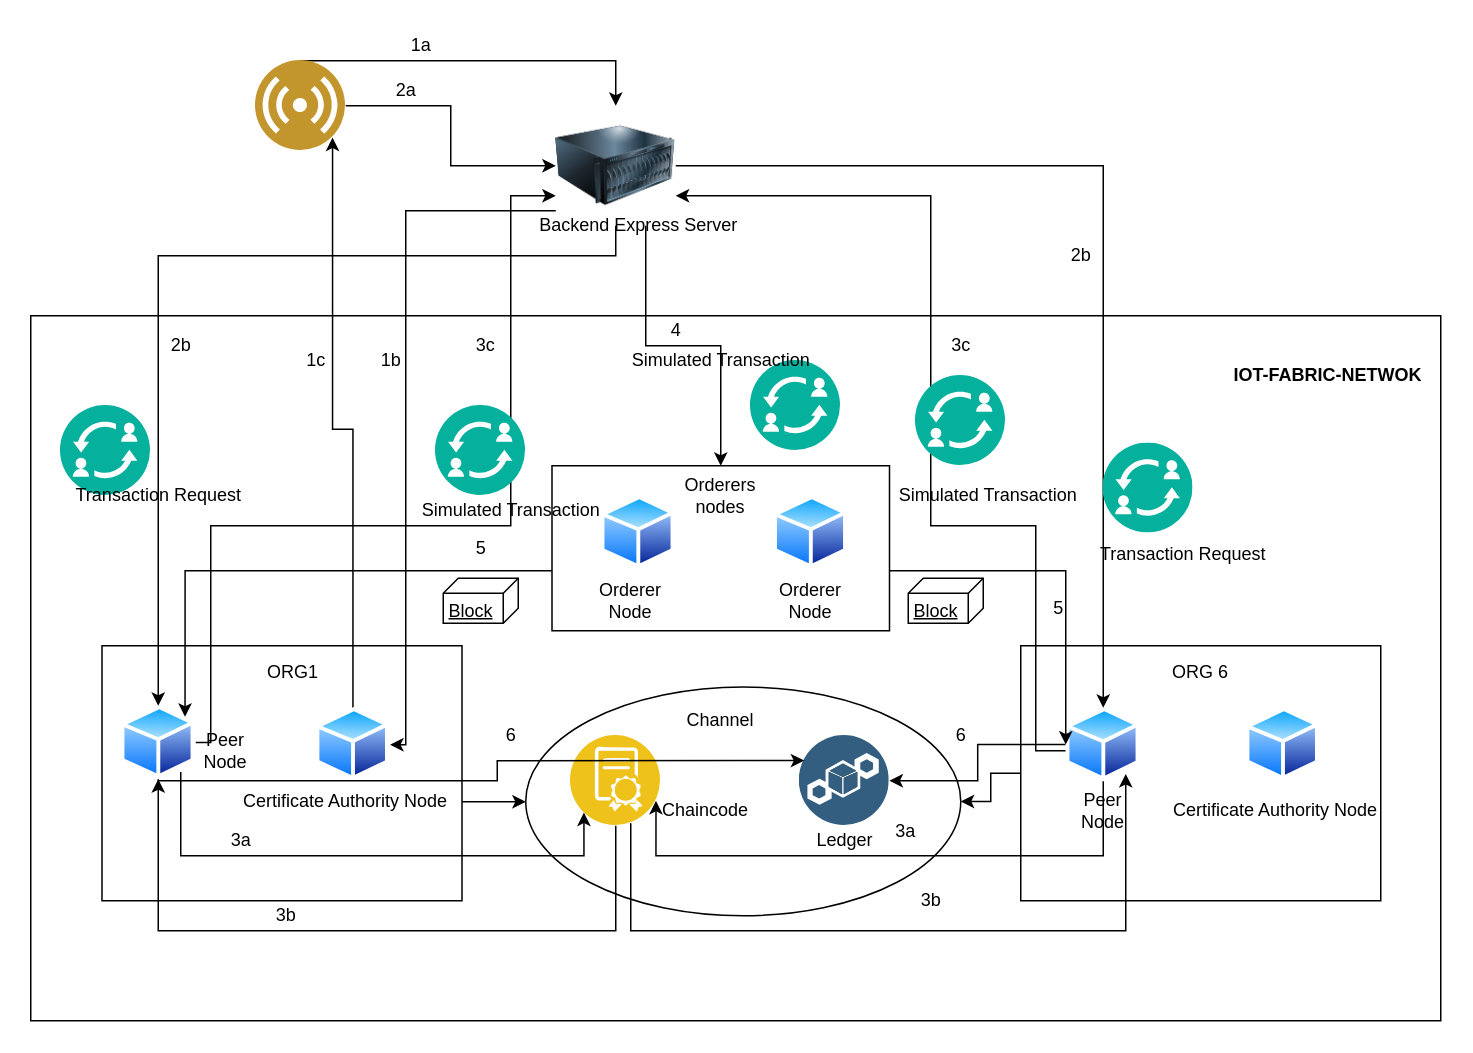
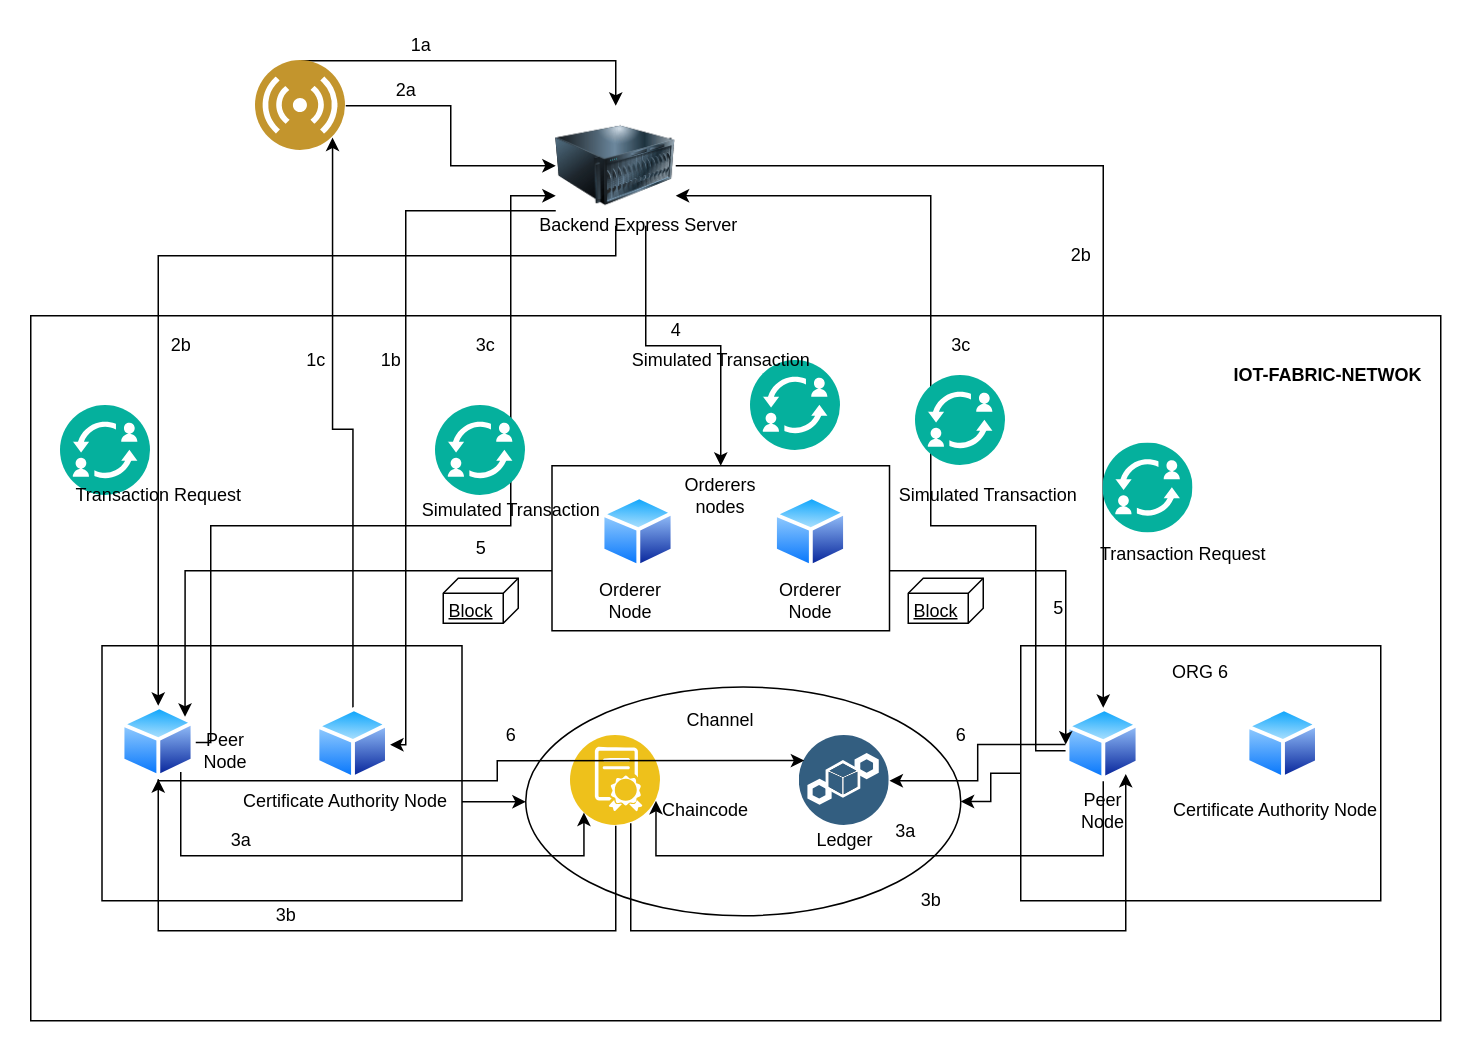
  <mxCell id="0" />
  <mxCell id="1" parent="0" />
  <mxCell id="2" value="" style="rounded=0;whiteSpace=wrap;html=1;" parent="1" vertex="1"><mxGeometry x="20" y="210" width="940" height="470" as="geometry" /></mxCell>
  <mxCell id="3" value="&lt;b&gt;IOT-FABRIC-NETWOK&lt;/b&gt;" style="text;html=1;strokeColor=none;fillColor=none;align=center;verticalAlign=middle;whiteSpace=wrap;rounded=0;" parent="1" vertex="1"><mxGeometry x="810" y="240" width="150" height="20" as="geometry" /></mxCell>
  <mxCell id="4" value="" style="edgeStyle=orthogonalEdgeStyle;rounded=0;orthogonalLoop=1;jettySize=auto;html=1;" parent="1" source="5" target="13" edge="1"><mxGeometry relative="1" as="geometry"><Array as="points"><mxPoint x="308" y="534" /><mxPoint x="308" y="534" /></Array></mxGeometry></mxCell>
  <mxCell id="5" value="" style="rounded=0;whiteSpace=wrap;html=1;" parent="1" vertex="1"><mxGeometry x="67.5" y="430" width="240" height="170" as="geometry" /></mxCell>
- <mxCell id="6" value="ORG1" style="text;html=1;strokeColor=none;fillColor=none;align=center;verticalAlign=middle;whiteSpace=wrap;rounded=0;" parent="1" vertex="1"><mxGeometry x="175" y="437.5" width="40" height="20" as="geometry" /></mxCell>
  <mxCell id="7" style="edgeStyle=orthogonalEdgeStyle;rounded=0;orthogonalLoop=1;jettySize=auto;html=1;" edge="1" parent="1" source="8" target="36"><mxGeometry relative="1" as="geometry"><Array as="points"><mxPoint x="140" y="495" /><mxPoint x="140" y="350" /><mxPoint x="340" y="350" /><mxPoint x="340" y="130" /></Array></mxGeometry></mxCell>
  <mxCell id="8" value="" style="aspect=fixed;perimeter=ellipsePerimeter;html=1;align=center;shadow=0;dashed=0;spacingTop=3;image;image=img/lib/active_directory/generic_node.svg;" parent="1" vertex="1"><mxGeometry x="80" y="470" width="50" height="49" as="geometry" /></mxCell>
  <mxCell id="9" style="edgeStyle=orthogonalEdgeStyle;rounded=0;orthogonalLoop=1;jettySize=auto;html=1;entryX=1;entryY=1;entryDx=0;entryDy=0;" edge="1" parent="1" source="10" target="40"><mxGeometry relative="1" as="geometry" /></mxCell>
  <mxCell id="10" value="" style="aspect=fixed;perimeter=ellipsePerimeter;html=1;align=center;shadow=0;dashed=0;spacingTop=3;image;image=img/lib/active_directory/generic_node.svg;" parent="1" vertex="1"><mxGeometry x="210" y="471.4" width="49.59" height="48.6" as="geometry" /></mxCell>
  <mxCell id="11" value="Peer Node" style="text;html=1;strokeColor=none;fillColor=none;align=center;verticalAlign=middle;whiteSpace=wrap;rounded=0;" parent="1" vertex="1"><mxGeometry x="130" y="490" width="40" height="20" as="geometry" /></mxCell>
  <mxCell id="12" value="Certificate Authority Node" style="text;html=1;strokeColor=none;fillColor=none;align=center;verticalAlign=middle;whiteSpace=wrap;rounded=0;" parent="1" vertex="1"><mxGeometry x="160" y="523.75" width="140" height="20" as="geometry" /></mxCell>
  <mxCell id="13" value="" style="ellipse;whiteSpace=wrap;html=1;" parent="1" vertex="1"><mxGeometry x="350" y="457.5" width="290" height="152.5" as="geometry" /></mxCell>
  <mxCell id="14" style="edgeStyle=orthogonalEdgeStyle;rounded=0;orthogonalLoop=1;jettySize=auto;html=1;" parent="1" source="15" target="13" edge="1"><mxGeometry relative="1" as="geometry" /></mxCell>
  <mxCell id="15" value="" style="rounded=0;whiteSpace=wrap;html=1;" parent="1" vertex="1"><mxGeometry x="680" y="430" width="240" height="170" as="geometry" /></mxCell>
  <mxCell id="16" value="ORG 6" style="text;html=1;strokeColor=none;fillColor=none;align=center;verticalAlign=middle;whiteSpace=wrap;rounded=0;" parent="1" vertex="1"><mxGeometry x="780" y="437.5" width="40" height="20" as="geometry" /></mxCell>
  <mxCell id="17" style="edgeStyle=orthogonalEdgeStyle;rounded=0;orthogonalLoop=1;jettySize=auto;html=1;entryX=1;entryY=0.75;entryDx=0;entryDy=0;" edge="1" parent="1" source="20" target="49"><mxGeometry relative="1" as="geometry"><Array as="points"><mxPoint x="735" y="570" /><mxPoint x="437" y="570" /></Array></mxGeometry></mxCell>
  <mxCell id="18" style="edgeStyle=orthogonalEdgeStyle;rounded=0;orthogonalLoop=1;jettySize=auto;html=1;" edge="1" parent="1" source="20" target="36"><mxGeometry relative="1" as="geometry"><Array as="points"><mxPoint x="690" y="500" /><mxPoint x="690" y="350" /><mxPoint x="620" y="350" /><mxPoint x="620" y="130" /></Array></mxGeometry></mxCell>
  <mxCell id="19" style="edgeStyle=orthogonalEdgeStyle;rounded=0;orthogonalLoop=1;jettySize=auto;html=1;" edge="1" parent="1" source="20" target="50"><mxGeometry relative="1" as="geometry" /></mxCell>
  <mxCell id="20" value="" style="aspect=fixed;perimeter=ellipsePerimeter;html=1;align=center;shadow=0;dashed=0;spacingTop=3;image;image=img/lib/active_directory/generic_node.svg;" parent="1" vertex="1"><mxGeometry x="710" y="471.4" width="50" height="49" as="geometry" /></mxCell>
  <mxCell id="21" value="" style="aspect=fixed;perimeter=ellipsePerimeter;html=1;align=center;shadow=0;dashed=0;spacingTop=3;image;image=img/lib/active_directory/generic_node.svg;" parent="1" vertex="1"><mxGeometry x="830" y="471.4" width="49.59" height="48.6" as="geometry" /></mxCell>
  <mxCell id="22" value="Peer Node" style="text;html=1;strokeColor=none;fillColor=none;align=center;verticalAlign=middle;whiteSpace=wrap;rounded=0;" parent="1" vertex="1"><mxGeometry x="715" y="530" width="40" height="20" as="geometry" /></mxCell>
  <mxCell id="23" value="Certificate Authority Node" style="text;html=1;strokeColor=none;fillColor=none;align=center;verticalAlign=middle;whiteSpace=wrap;rounded=0;" parent="1" vertex="1"><mxGeometry x="780" y="530" width="140" height="20" as="geometry" /></mxCell>
  <mxCell id="24" style="edgeStyle=orthogonalEdgeStyle;rounded=0;orthogonalLoop=1;jettySize=auto;html=1;entryX=1;entryY=0;entryDx=0;entryDy=0;" edge="1" parent="1" source="26" target="8"><mxGeometry relative="1" as="geometry"><Array as="points"><mxPoint x="123" y="380" /></Array></mxGeometry></mxCell>
  <mxCell id="25" style="edgeStyle=orthogonalEdgeStyle;rounded=0;orthogonalLoop=1;jettySize=auto;html=1;" edge="1" parent="1" source="26" target="20"><mxGeometry relative="1" as="geometry"><Array as="points"><mxPoint x="710" y="380" /></Array></mxGeometry></mxCell>
  <mxCell id="26" value="" style="rounded=0;whiteSpace=wrap;html=1;" parent="1" vertex="1"><mxGeometry x="367.5" y="310" width="225" height="110" as="geometry" /></mxCell>
  <mxCell id="27" value="" style="aspect=fixed;perimeter=ellipsePerimeter;html=1;align=center;shadow=0;dashed=0;spacingTop=3;image;image=img/lib/active_directory/generic_node.svg;" parent="1" vertex="1"><mxGeometry x="400" y="330" width="50" height="49" as="geometry" /></mxCell>
  <mxCell id="28" value="Orderer Node" style="text;html=1;strokeColor=none;fillColor=none;align=center;verticalAlign=middle;whiteSpace=wrap;rounded=0;" parent="1" vertex="1"><mxGeometry x="400" y="390" width="40" height="20" as="geometry" /></mxCell>
  <mxCell id="29" value="" style="aspect=fixed;perimeter=ellipsePerimeter;html=1;align=center;shadow=0;dashed=0;spacingTop=3;image;image=img/lib/active_directory/generic_node.svg;" parent="1" vertex="1"><mxGeometry x="515" y="330" width="50" height="49" as="geometry" /></mxCell>
  <mxCell id="30" value="Orderer Node" style="text;html=1;strokeColor=none;fillColor=none;align=center;verticalAlign=middle;whiteSpace=wrap;rounded=0;" parent="1" vertex="1"><mxGeometry x="520" y="390" width="40" height="20" as="geometry" /></mxCell>
  <mxCell id="31" value="Orderers nodes" style="text;html=1;strokeColor=none;fillColor=none;align=center;verticalAlign=middle;whiteSpace=wrap;rounded=0;" parent="1" vertex="1"><mxGeometry x="460" y="320" width="40" height="20" as="geometry" /></mxCell>
  <mxCell id="32" style="edgeStyle=orthogonalEdgeStyle;rounded=0;orthogonalLoop=1;jettySize=auto;html=1;" parent="1" source="36" target="10" edge="1"><mxGeometry relative="1" as="geometry"><Array as="points"><mxPoint x="270" y="140" /><mxPoint x="270" y="496" /></Array></mxGeometry></mxCell>
  <mxCell id="33" style="edgeStyle=orthogonalEdgeStyle;rounded=0;orthogonalLoop=1;jettySize=auto;html=1;" parent="1" source="36" target="8" edge="1"><mxGeometry relative="1" as="geometry"><Array as="points"><mxPoint x="410" y="170" /><mxPoint x="105" y="170" /></Array></mxGeometry></mxCell>
  <mxCell id="34" style="edgeStyle=orthogonalEdgeStyle;rounded=0;orthogonalLoop=1;jettySize=auto;html=1;" edge="1" parent="1" source="36" target="20"><mxGeometry relative="1" as="geometry" /></mxCell>
  <mxCell id="35" style="edgeStyle=orthogonalEdgeStyle;rounded=0;orthogonalLoop=1;jettySize=auto;html=1;entryX=0.5;entryY=0;entryDx=0;entryDy=0;" edge="1" parent="1" source="36" target="26"><mxGeometry relative="1" as="geometry"><Array as="points"><mxPoint x="430" y="230" /><mxPoint x="480" y="230" /></Array></mxGeometry></mxCell>
  <mxCell id="36" value="" style="image;html=1;image=img/lib/clip_art/computers/Server_128x128.png" parent="1" vertex="1"><mxGeometry x="370" y="70" width="80" height="80" as="geometry" /></mxCell>
  <mxCell id="37" value="Backend Express Server" style="text;html=1;align=center;verticalAlign=middle;resizable=0;points=[];autosize=1;strokeColor=none;fillColor=none;" parent="1" vertex="1"><mxGeometry x="350" y="140" width="150" height="20" as="geometry" /></mxCell>
  <mxCell id="38" style="edgeStyle=orthogonalEdgeStyle;rounded=0;orthogonalLoop=1;jettySize=auto;html=1;entryX=0.5;entryY=0;entryDx=0;entryDy=0;" parent="1" source="40" target="36" edge="1"><mxGeometry relative="1" as="geometry"><Array as="points"><mxPoint x="410" y="40" /></Array></mxGeometry></mxCell>
  <mxCell id="39" style="edgeStyle=orthogonalEdgeStyle;rounded=0;orthogonalLoop=1;jettySize=auto;html=1;" parent="1" source="40" target="36" edge="1"><mxGeometry relative="1" as="geometry" /></mxCell>
  <mxCell id="40" value="" style="aspect=fixed;perimeter=ellipsePerimeter;html=1;align=center;shadow=0;dashed=0;fontColor=#4277BB;labelBackgroundColor=#ffffff;fontSize=12;spacingTop=3;image;image=img/lib/ibm/users/sensor.svg;" parent="1" vertex="1"><mxGeometry x="170" y="40" width="60" height="60" as="geometry" /></mxCell>
  <mxCell id="41" value="1a" style="text;html=1;align=center;verticalAlign=middle;resizable=0;points=[];autosize=1;strokeColor=none;fillColor=none;" parent="1" vertex="1"><mxGeometry x="265" y="20" width="30" height="20" as="geometry" /></mxCell>
  <mxCell id="42" value="2b" style="text;html=1;align=center;verticalAlign=middle;resizable=0;points=[];autosize=1;strokeColor=none;fillColor=none;" parent="1" vertex="1"><mxGeometry x="105" y="220" width="30" height="20" as="geometry" /></mxCell>
  <mxCell id="43" value="3a" style="text;html=1;align=center;verticalAlign=middle;resizable=0;points=[];autosize=1;strokeColor=none;fillColor=none;" parent="1" vertex="1"><mxGeometry x="145" y="550" width="30" height="20" as="geometry" /></mxCell>
  <mxCell id="44" value="Channel" style="text;html=1;strokeColor=none;fillColor=none;align=center;verticalAlign=middle;whiteSpace=wrap;rounded=0;" parent="1" vertex="1"><mxGeometry x="460" y="470" width="40" height="20" as="geometry" /></mxCell>
  <mxCell id="45" value="Chaincode" style="text;html=1;strokeColor=none;fillColor=none;align=center;verticalAlign=middle;whiteSpace=wrap;rounded=0;" parent="1" vertex="1"><mxGeometry x="450" y="530" width="40" height="20" as="geometry" /></mxCell>
  <mxCell id="46" value="Ledger" style="text;html=1;strokeColor=none;fillColor=none;align=center;verticalAlign=middle;whiteSpace=wrap;rounded=0;" parent="1" vertex="1"><mxGeometry x="542.5" y="550" width="40" height="20" as="geometry" /></mxCell>
  <mxCell id="47" style="edgeStyle=orthogonalEdgeStyle;rounded=0;orthogonalLoop=1;jettySize=auto;html=1;" edge="1" parent="1" source="49" target="8"><mxGeometry relative="1" as="geometry"><Array as="points"><mxPoint x="410" y="620" /><mxPoint x="105" y="620" /></Array></mxGeometry></mxCell>
  <mxCell id="48" style="edgeStyle=orthogonalEdgeStyle;rounded=0;orthogonalLoop=1;jettySize=auto;html=1;" edge="1" parent="1" source="49" target="20"><mxGeometry relative="1" as="geometry"><Array as="points"><mxPoint x="420" y="620" /><mxPoint x="750" y="620" /></Array></mxGeometry></mxCell>
  <mxCell id="49" value="" style="aspect=fixed;perimeter=ellipsePerimeter;html=1;align=center;shadow=0;dashed=0;fontColor=#4277BB;labelBackgroundColor=#ffffff;fontSize=12;spacingTop=3;image;image=img/lib/ibm/blockchain/smart_contract.svg;" parent="1" vertex="1"><mxGeometry x="380" y="490" width="60" height="60" as="geometry" /></mxCell>
  <mxCell id="50" value="" style="aspect=fixed;perimeter=ellipsePerimeter;html=1;align=center;shadow=0;dashed=0;fontColor=#4277BB;labelBackgroundColor=#ffffff;fontSize=12;spacingTop=3;image;image=img/lib/ibm/blockchain/ledger.svg;" parent="1" vertex="1"><mxGeometry x="532.5" y="490" width="60" height="60" as="geometry" /></mxCell>
  <mxCell id="51" value="1b" style="text;html=1;align=center;verticalAlign=middle;resizable=0;points=[];autosize=1;strokeColor=none;fillColor=none;" vertex="1" parent="1"><mxGeometry x="245" y="230" width="30" height="20" as="geometry" /></mxCell>
  <mxCell id="52" value="2a" style="text;html=1;align=center;verticalAlign=middle;resizable=0;points=[];autosize=1;strokeColor=none;fillColor=none;" vertex="1" parent="1"><mxGeometry x="255" y="50" width="30" height="20" as="geometry" /></mxCell>
  <mxCell id="53" value="" style="aspect=fixed;perimeter=ellipsePerimeter;html=1;align=center;shadow=0;dashed=0;fontColor=#4277BB;labelBackgroundColor=#ffffff;fontSize=12;spacingTop=3;image;image=img/lib/ibm/blockchain/transaction_manager.svg;" vertex="1" parent="1"><mxGeometry x="500" y="240" width="60" height="60" as="geometry" /></mxCell>
  <mxCell id="54" value="" style="aspect=fixed;perimeter=ellipsePerimeter;html=1;align=center;shadow=0;dashed=0;fontColor=#4277BB;labelBackgroundColor=#ffffff;fontSize=12;spacingTop=3;image;image=img/lib/ibm/blockchain/transaction_manager.svg;" vertex="1" parent="1"><mxGeometry x="735" y="295" width="60" height="60" as="geometry" /></mxCell>
  <mxCell id="55" value="" style="aspect=fixed;perimeter=ellipsePerimeter;html=1;align=center;shadow=0;dashed=0;fontColor=#4277BB;labelBackgroundColor=#ffffff;fontSize=12;spacingTop=3;image;image=img/lib/ibm/blockchain/transaction_manager.svg;" vertex="1" parent="1"><mxGeometry x="40" y="270" width="60" height="60" as="geometry" /></mxCell>
  <mxCell id="56" value="2b" style="text;html=1;align=center;verticalAlign=middle;resizable=0;points=[];autosize=1;strokeColor=none;fillColor=none;" vertex="1" parent="1"><mxGeometry x="705" y="160" width="30" height="20" as="geometry" /></mxCell>
  <mxCell id="57" style="edgeStyle=orthogonalEdgeStyle;rounded=0;orthogonalLoop=1;jettySize=auto;html=1;entryX=0;entryY=1;entryDx=0;entryDy=0;" edge="1" parent="1" source="8" target="49"><mxGeometry relative="1" as="geometry"><Array as="points"><mxPoint x="120" y="570" /><mxPoint x="389" y="570" /></Array></mxGeometry></mxCell>
  <mxCell id="58" value="3a" style="text;html=1;align=center;verticalAlign=middle;resizable=0;points=[];autosize=1;strokeColor=none;fillColor=none;" vertex="1" parent="1"><mxGeometry x="587.5" y="543.75" width="30" height="20" as="geometry" /></mxCell>
  <mxCell id="59" value="3b" style="text;html=1;align=center;verticalAlign=middle;resizable=0;points=[];autosize=1;strokeColor=none;fillColor=none;" vertex="1" parent="1"><mxGeometry x="605" y="590" width="30" height="20" as="geometry" /></mxCell>
  <mxCell id="60" value="3b" style="text;html=1;align=center;verticalAlign=middle;resizable=0;points=[];autosize=1;strokeColor=none;fillColor=none;" vertex="1" parent="1"><mxGeometry x="175" y="600" width="30" height="20" as="geometry" /></mxCell>
  <mxCell id="61" value="1c" style="text;html=1;align=center;verticalAlign=middle;resizable=0;points=[];autosize=1;strokeColor=none;fillColor=none;" vertex="1" parent="1"><mxGeometry x="195" y="230" width="30" height="20" as="geometry" /></mxCell>
  <mxCell id="62" value="" style="aspect=fixed;perimeter=ellipsePerimeter;html=1;align=center;shadow=0;dashed=0;fontColor=#4277BB;labelBackgroundColor=#ffffff;fontSize=12;spacingTop=3;image;image=img/lib/ibm/blockchain/transaction_manager.svg;" vertex="1" parent="1"><mxGeometry x="610" y="250" width="60" height="60" as="geometry" /></mxCell>
  <mxCell id="63" value="" style="aspect=fixed;perimeter=ellipsePerimeter;html=1;align=center;shadow=0;dashed=0;fontColor=#4277BB;labelBackgroundColor=#ffffff;fontSize=12;spacingTop=3;image;image=img/lib/ibm/blockchain/transaction_manager.svg;" vertex="1" parent="1"><mxGeometry x="290" y="270" width="60" height="60" as="geometry" /></mxCell>
  <mxCell id="64" value="4" style="text;html=1;align=center;verticalAlign=middle;resizable=0;points=[];autosize=1;strokeColor=none;fillColor=none;" vertex="1" parent="1"><mxGeometry x="440" y="210" width="20" height="20" as="geometry" /></mxCell>
  <mxCell id="65" value="Block" style="verticalAlign=top;align=left;spacingTop=8;spacingLeft=2;spacingRight=12;shape=cube;size=10;direction=south;fontStyle=4;html=1;" vertex="1" parent="1"><mxGeometry x="295" y="385" width="50" height="30" as="geometry" /></mxCell>
  <mxCell id="66" value="5" style="text;html=1;align=center;verticalAlign=middle;resizable=0;points=[];autosize=1;strokeColor=none;fillColor=none;" vertex="1" parent="1"><mxGeometry x="695" y="395" width="20" height="20" as="geometry" /></mxCell>
  <mxCell id="67" value="5" style="text;html=1;align=center;verticalAlign=middle;resizable=0;points=[];autosize=1;strokeColor=none;fillColor=none;" vertex="1" parent="1"><mxGeometry x="310" y="355" width="20" height="20" as="geometry" /></mxCell>
  <mxCell id="68" value="Block" style="verticalAlign=top;align=left;spacingTop=8;spacingLeft=2;spacingRight=12;shape=cube;size=10;direction=south;fontStyle=4;html=1;" vertex="1" parent="1"><mxGeometry x="605" y="385" width="50" height="30" as="geometry" /></mxCell>
  <mxCell id="69" style="edgeStyle=orthogonalEdgeStyle;rounded=0;orthogonalLoop=1;jettySize=auto;html=1;entryX=0;entryY=0.25;entryDx=0;entryDy=0;" edge="1" parent="1" source="8" target="50"><mxGeometry relative="1" as="geometry"><Array as="points"><mxPoint x="105" y="520" /><mxPoint x="331" y="520" /><mxPoint x="331" y="507" /></Array></mxGeometry></mxCell>
  <mxCell id="70" value="6" style="text;html=1;align=center;verticalAlign=middle;resizable=0;points=[];autosize=1;strokeColor=none;fillColor=none;" vertex="1" parent="1"><mxGeometry x="630" y="480" width="20" height="20" as="geometry" /></mxCell>
  <mxCell id="71" value="6" style="text;html=1;align=center;verticalAlign=middle;resizable=0;points=[];autosize=1;strokeColor=none;fillColor=none;" vertex="1" parent="1"><mxGeometry x="330" y="480" width="20" height="20" as="geometry" /></mxCell>
  <mxCell id="72" value="Transaction Request" style="text;html=1;align=center;verticalAlign=middle;resizable=0;points=[];autosize=1;strokeColor=none;fillColor=none;" vertex="1" parent="1"><mxGeometry x="40" y="320" width="130" height="20" as="geometry" /></mxCell>
  <mxCell id="73" value="Simulated Transaction" style="text;html=1;align=center;verticalAlign=middle;resizable=0;points=[];autosize=1;strokeColor=none;fillColor=none;" vertex="1" parent="1"><mxGeometry x="592.5" y="320" width="130" height="20" as="geometry" /></mxCell>
  <mxCell id="74" value="Simulated Transaction" style="text;html=1;align=center;verticalAlign=middle;resizable=0;points=[];autosize=1;strokeColor=none;fillColor=none;" vertex="1" parent="1"><mxGeometry x="275" y="330" width="130" height="20" as="geometry" /></mxCell>
  <mxCell id="75" value="Transaction Request" style="text;html=1;align=center;verticalAlign=middle;resizable=0;points=[];autosize=1;strokeColor=none;fillColor=none;" vertex="1" parent="1"><mxGeometry x="722.5" y="359" width="130" height="20" as="geometry" /></mxCell>
  <mxCell id="76" value="Simulated Transaction" style="text;html=1;align=center;verticalAlign=middle;resizable=0;points=[];autosize=1;strokeColor=none;fillColor=none;" vertex="1" parent="1"><mxGeometry x="415" y="230" width="130" height="20" as="geometry" /></mxCell>
  <mxCell id="77" value="3c" style="text;html=1;align=center;verticalAlign=middle;resizable=0;points=[];autosize=1;strokeColor=none;fillColor=none;" vertex="1" parent="1"><mxGeometry x="307.5" y="220" width="30" height="20" as="geometry" /></mxCell>
  <mxCell id="78" value="3c" style="text;html=1;align=center;verticalAlign=middle;resizable=0;points=[];autosize=1;strokeColor=none;fillColor=none;" vertex="1" parent="1"><mxGeometry x="625" y="220" width="30" height="20" as="geometry" /></mxCell>
